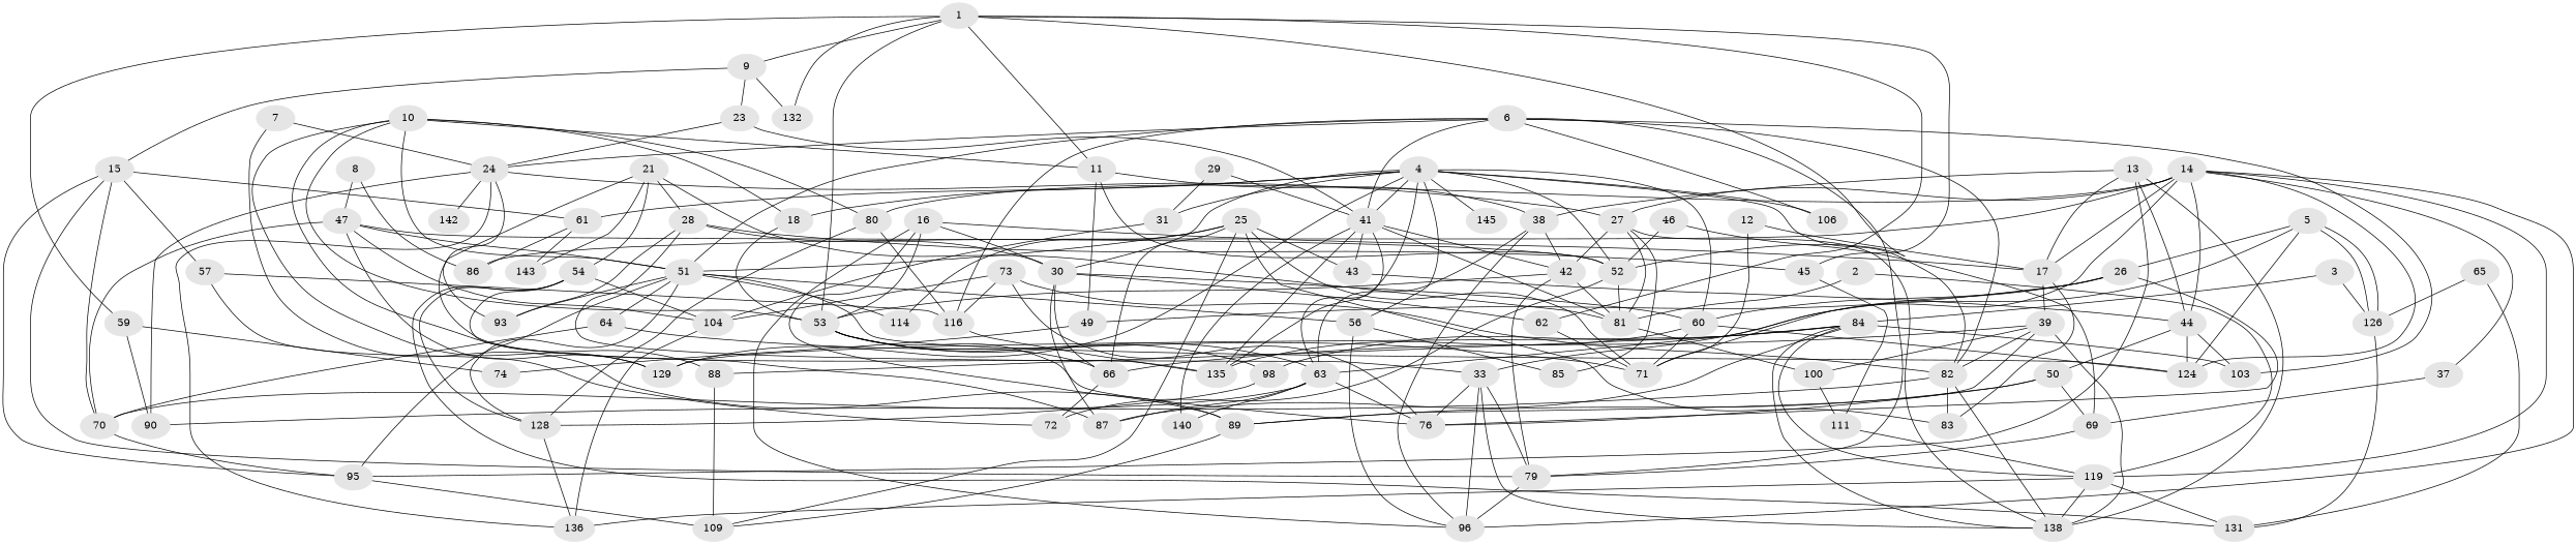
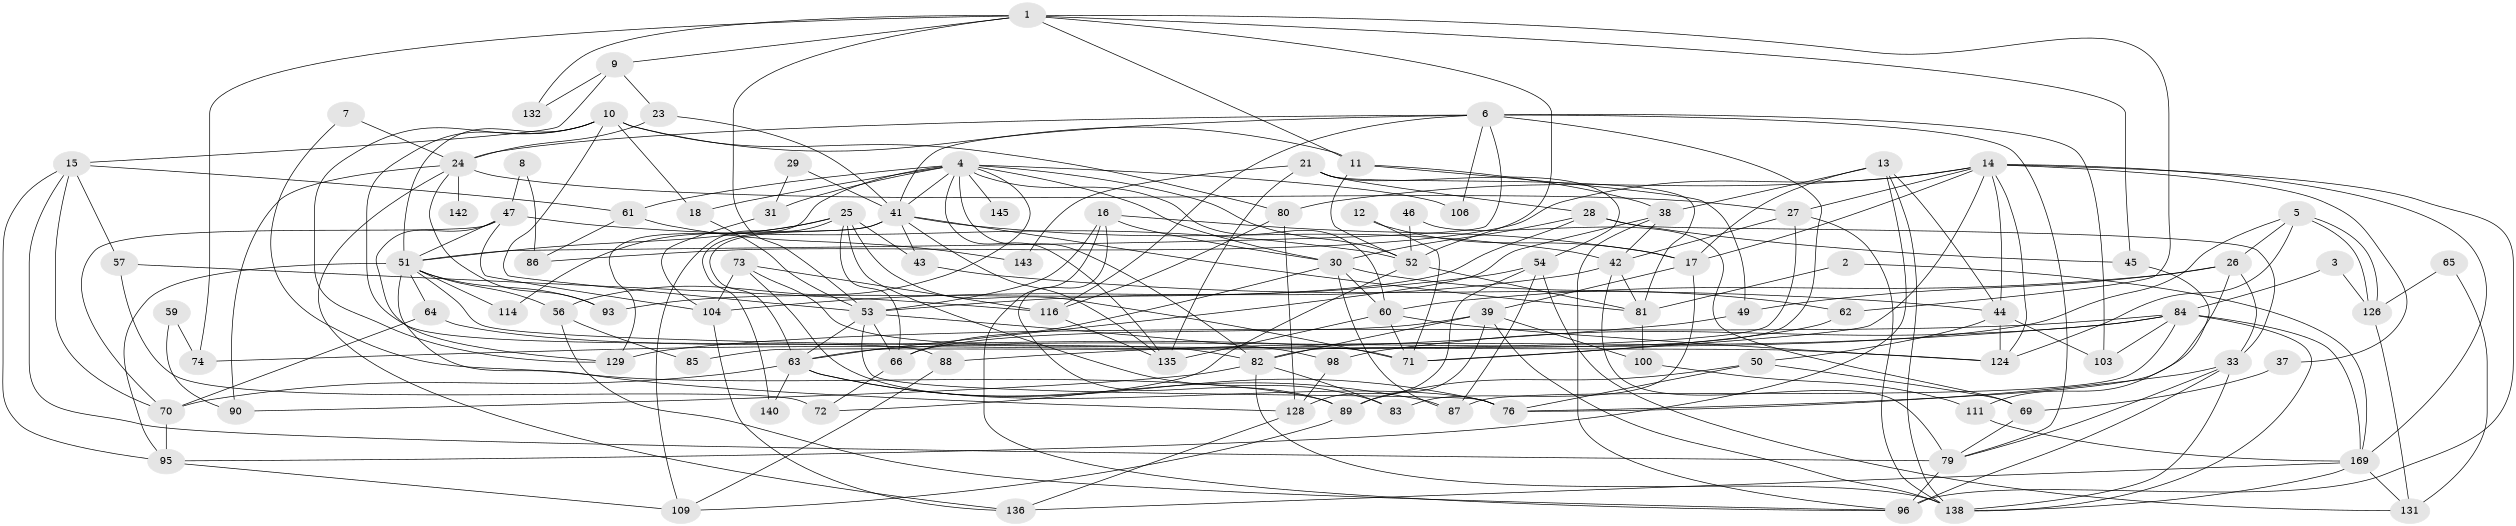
  graph {
    node [color=gray90 style=filled]
    1 [super="+40"]
    9
    11 [super="+32"]
    45
    52 [super="+92"]
    53 [super="+55"]
    62
    74
    132
    15 [super="+19"]
    23
    38 [super="+117"]
    49
    111
    81 [super="+115"]
    72
    63 [super="+122"]
    76 [super="+130"]
    66 [super="+134"]
    98 [super="+141"]
    71 [super="+107"]
    100
    2
-   119
+   119 [label=169]
    138 [super="+139"]
    136
    131
    84 [super="+127"]
    129
    103
    88
    87
    3
    126
    4 [super="+68"]
    18
    30 [super="+36"]
    31
    41 [super="+58"]
    56
    60 [super="+75"]
    61 [super="+125"]
    82 [super="+120"]
    106
    135
    145
    104
    43
    42 [super="+123"]
    140
    96 [super="+137"]
    85
    124
    86
    143
    83 [super="+108"]
    90
    5 [super="+22"]
    26
    33 [super="+101"]
    70
    6 [super="+20"]
    24 [super="+112"]
    51 [super="+99"]
    79 [super="+118"]
    116
    27 [super="+34"]
    93 [super="+133"]
    142
    95 [super="+105"]
    114
    64
    128
    7
    89 [super="+91"]
    109
    47 [super="+113"]
    8
    57
    10 [super="+121"]
    80
    17 [super="+35"]
    39 [super="+77"]
    12
    13
    44 [super="+102"]
    50
    14 [super="+48"]
    37
    69
    16 [super="+144"]
    21
    28
    54 [super="+110"]
    25 [super="+94"]
    29
    46 [super="+67"]
    59
    65
    73 [super="+78"]
    1 -- 9
    1 -- 11
    1 -- 45
    1 -- 52
    1 -- 53
    1 -- 62
-   1 -- 59
+   1 -- 74
    1 -- 132
    9 -- 132
    9 -- 15
    9 -- 23
    11 -- 52 [weight=2]
    11 -- 38
    11 -- 49 [weight=2]
    45 -- 111
    52 -- 81
    52 -- 72
    53 -- 63
    53 -- 76
    53 -- 66
    53 -- 98
    62 -- 71
    15 -- 61
    15 -- 70
    15 -- 79
    15 -- 95
    15 -- 57
    23 -- 41
    23 -- 24
    38 -- 63
    38 -- 42
    38 -- 96
    49 -- 74
    111 -- 119
    81 -- 100
    63 -- 76
    63 -- 87
    63 -- 140
    63 -- 70
    66 -- 72
    98 -- 128
    100 -- 111
    2 -- 81
    2 -- 119
    119 -- 138
    119 -- 136
    119 -- 131
    84 -- 98
    84 -- 119
    84 -- 138
    84 -- 129
    84 -- 103
    84 -- 88
    84 -- 87
    88 -- 109
    3 -- 84
    3 -- 126
    126 -- 131
    4 -- 52
    4 -- 129
    4 -- 18
    4 -- 30
    4 -- 31
    4 -- 41
    4 -- 56
    4 -- 60
    4 -- 61
    4 -- 82
    4 -- 106
    4 -- 135 [weight=2]
    4 -- 145
    18 -- 53
    30 -- 62
    30 -- 66
    30 -- 87
    30 -- 60
    31 -- 104
    41 -- 81
    41 -- 63
    41 -- 135
    41 -- 43
    41 -- 42
    41 -- 140
    56 -- 96
    56 -- 85
    60 -- 71
    60 -- 135
    60 -- 124
    61 -- 86
    61 -- 143
    82 -- 138
    82 -- 83
    82 -- 90
    104 -- 136
    43 -- 44
    42 -- 53
    42 -- 81
    42 -- 79
    5 -- 63
    5 -- 126
    5 -- 126
    5 -- 124
    5 -- 26
    26 -- 49
    26 -- 76
    26 -- 60
    26 -- 33
    33 -- 76
    33 -- 138
    33 -- 96
    33 -- 79
    70 -- 95
    6 -- 103
    6 -- 41
    6 -- 82
    6 -- 106
    6 -- 24
    6 -- 51
    6 -- 79
    6 -- 116
    24 -- 136
    24 -- 90
    24 -- 27
    24 -- 93
    24 -- 142 [weight=2]
    51 -- 56
    51 -- 124
    51 -- 93
    51 -- 95
    51 -- 114
    51 -- 64
    51 -- 128
    79 -- 96 [weight=2]
    116 -- 135
-   27 -- 81
    27 -- 138
    27 -- 42
    27 -- 85
    95 -- 109
    64 -- 71
    64 -- 70
    128 -- 136
    7 -- 24
    7 -- 89
    89 -- 109
    47 -- 52
    47 -- 129
    47 -- 104
    47 -- 70
    47 -- 51
    8 -- 86
    8 -- 47
    57 -- 72
    57 -- 116
    10 -- 11
    10 -- 53
    10 -- 129
    10 -- 88
    10 -- 18
    10 -- 51
    10 -- 80
    80 -- 116
    80 -- 128
    17 -- 83
    17 -- 39
    39 -- 66
    39 -- 100
    39 -- 138
    39 -- 82
    39 -- 89
    12 -- 71
    12 -- 17
    13 -- 38
    13 -- 138
    13 -- 95
    13 -- 17
    13 -- 44
    44 -- 103
    44 -- 124
    44 -- 50
    50 -- 76
    50 -- 89
    50 -- 69
    14 -- 71
    14 -- 119
    14 -- 96
    14 -- 124
    14 -- 86
    14 -- 27
    14 -- 80
    14 -- 17 [weight=2]
    14 -- 44
    14 -- 37
    37 -- 69
    69 -- 79
    16 -- 53
    16 -- 30
    16 -- 96
    16 -- 89
    16 -- 17
    21 -- 81
    21 -- 135
    21 -- 143
    21 -- 28
    21 -- 54
    28 -- 45
    28 -- 30
    28 -- 33
    28 -- 93
    54 -- 131
    54 -- 87
    54 -- 104
    54 -- 128
    25 -- 66
    25 -- 71
    25 -- 43
    25 -- 83
    25 -- 51
    25 -- 114
    25 -- 109
    29 -- 31
    29 -- 41
    46 -- 52 [weight=2]
    46 -- 69
    59 -- 74
    59 -- 90
    65 -- 131
    65 -- 126
    73 -- 76
    73 -- 82
    73 -- 104
    73 -- 116
  }
